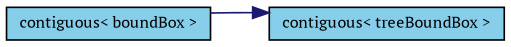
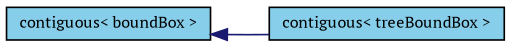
  digraph {
    rankdir=LR
    fontname="PT Serif"
    node [color=black fillcolor=skyblue fontname="PT Serif" fontsize=10 shape=record style=filled]
    n1 [fontcolor=black height=0.2 label="contiguous\< boundBox \>" width=0.4]
    n2 [height=0.2 label="contiguous\< treeBoundBox \>" width=0.4]
-   n2 -> n1 [color=midnightblue dir=back fontname="PT Serif" fontsize=10 labelfontname=Helvetica labelfontsize=10 style=solid]
+   n1 -> n2 [color=midnightblue dir=back fontname="PT Serif" fontsize=10 labelfontname=Helvetica labelfontsize=10 style=solid]
  }
